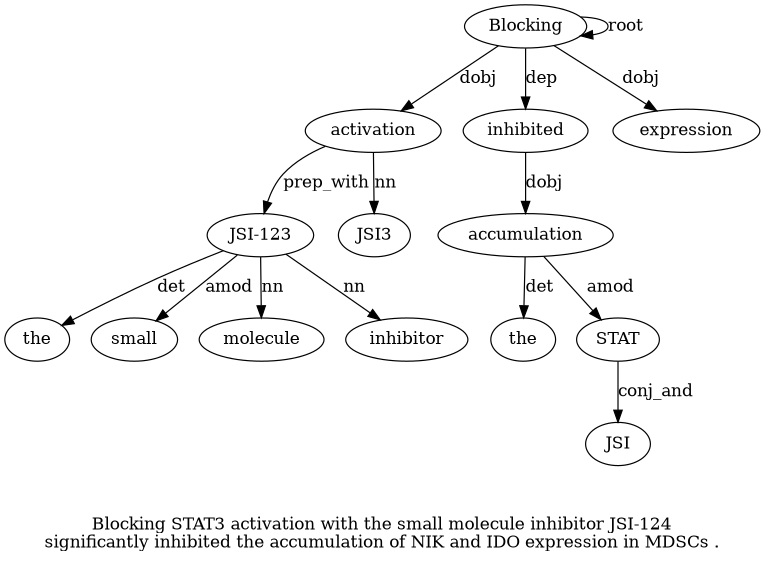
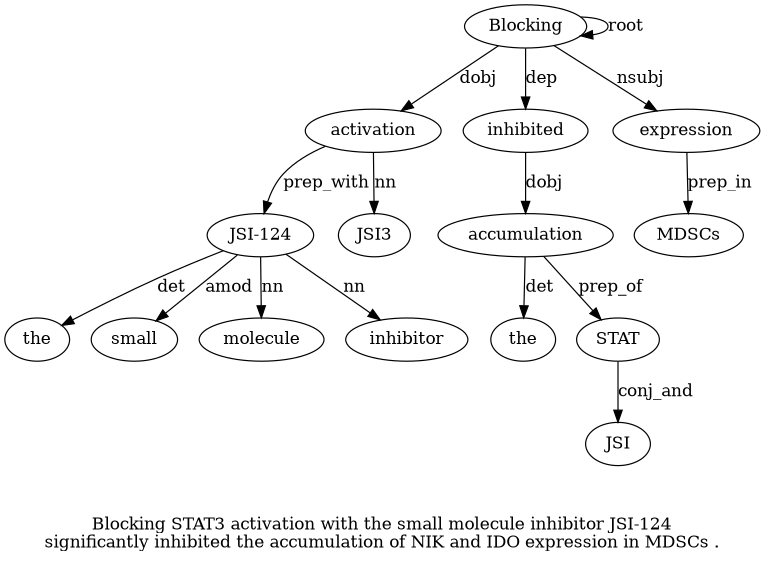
  digraph {
    label="Blocking STAT3 activation with the small molecule inhibitor JSI-124\nsignificantly inhibited the accumulation of NIK and IDO expression in MDSCs ."
    node [fillcolor=white style=filled]
    n1 [label=Blocking]
    n2 [label=activation]
    n3 [label=inhibited]
    n4 [label=expression]
-   n5 [label="JSI-123"]
+   n5 [label="JSI-124"]
    n6 [label=JSI3]
    n7 [label=the]
    n8 [label=small]
    n9 [label=molecule]
    n10 [label=inhibitor]
    n11 [label=accumulation]
+   n12 [label=MDSCs]
    n13 [label=the]
    n14 [label=STAT]
    n15 [label=JSI]
    n1 -> n1 [label=root]
    n1 -> n2 [label=dobj]
    n1 -> n3 [label=dep]
-   n1 -> n4 [label=dobj]
+   n1 -> n4 [label=nsubj]
    n2 -> n5 [label=prep_with]
    n2 -> n6 [label=nn]
    n3 -> n11 [label=dobj]
+   n4 -> n12 [label=prep_in]
    n5 -> n7 [label=det]
    n5 -> n8 [label=amod]
    n5 -> n9 [label=nn]
    n5 -> n10 [label=nn]
    n11 -> n13 [label=det]
-   n11 -> n14 [label=amod]
+   n11 -> n14 [label=prep_of]
    n14 -> n15 [label=conj_and]
  }
